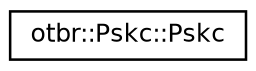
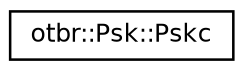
  digraph {
    rankdir=LR
-   n1 [color=black fillcolor=white fontname=Helvetica fontsize=10 height=0.2 label="otbr::Pskc::Pskc" shape=record style=filled width=0.4]
+   n1 [color=black fillcolor=white fontname=Helvetica fontsize=10 height=0.2 label="otbr::Psk::Pskc" shape=record style=filled width=0.4]
  }
